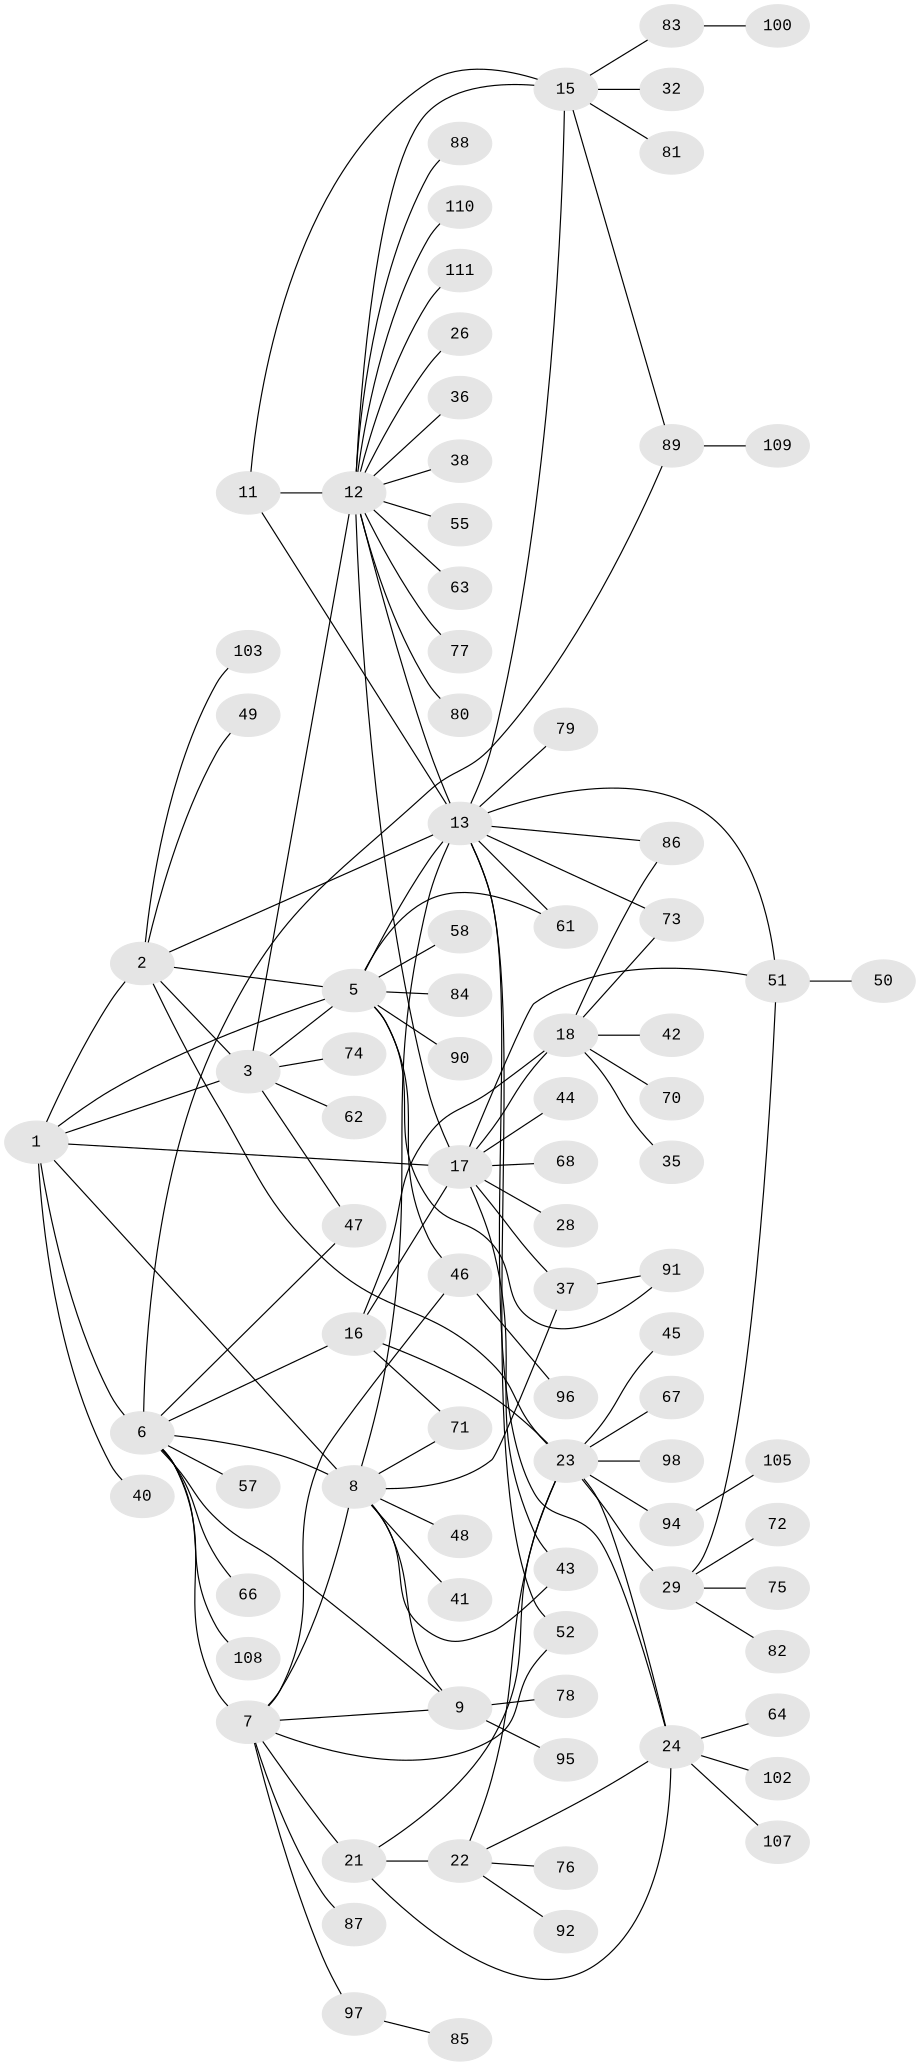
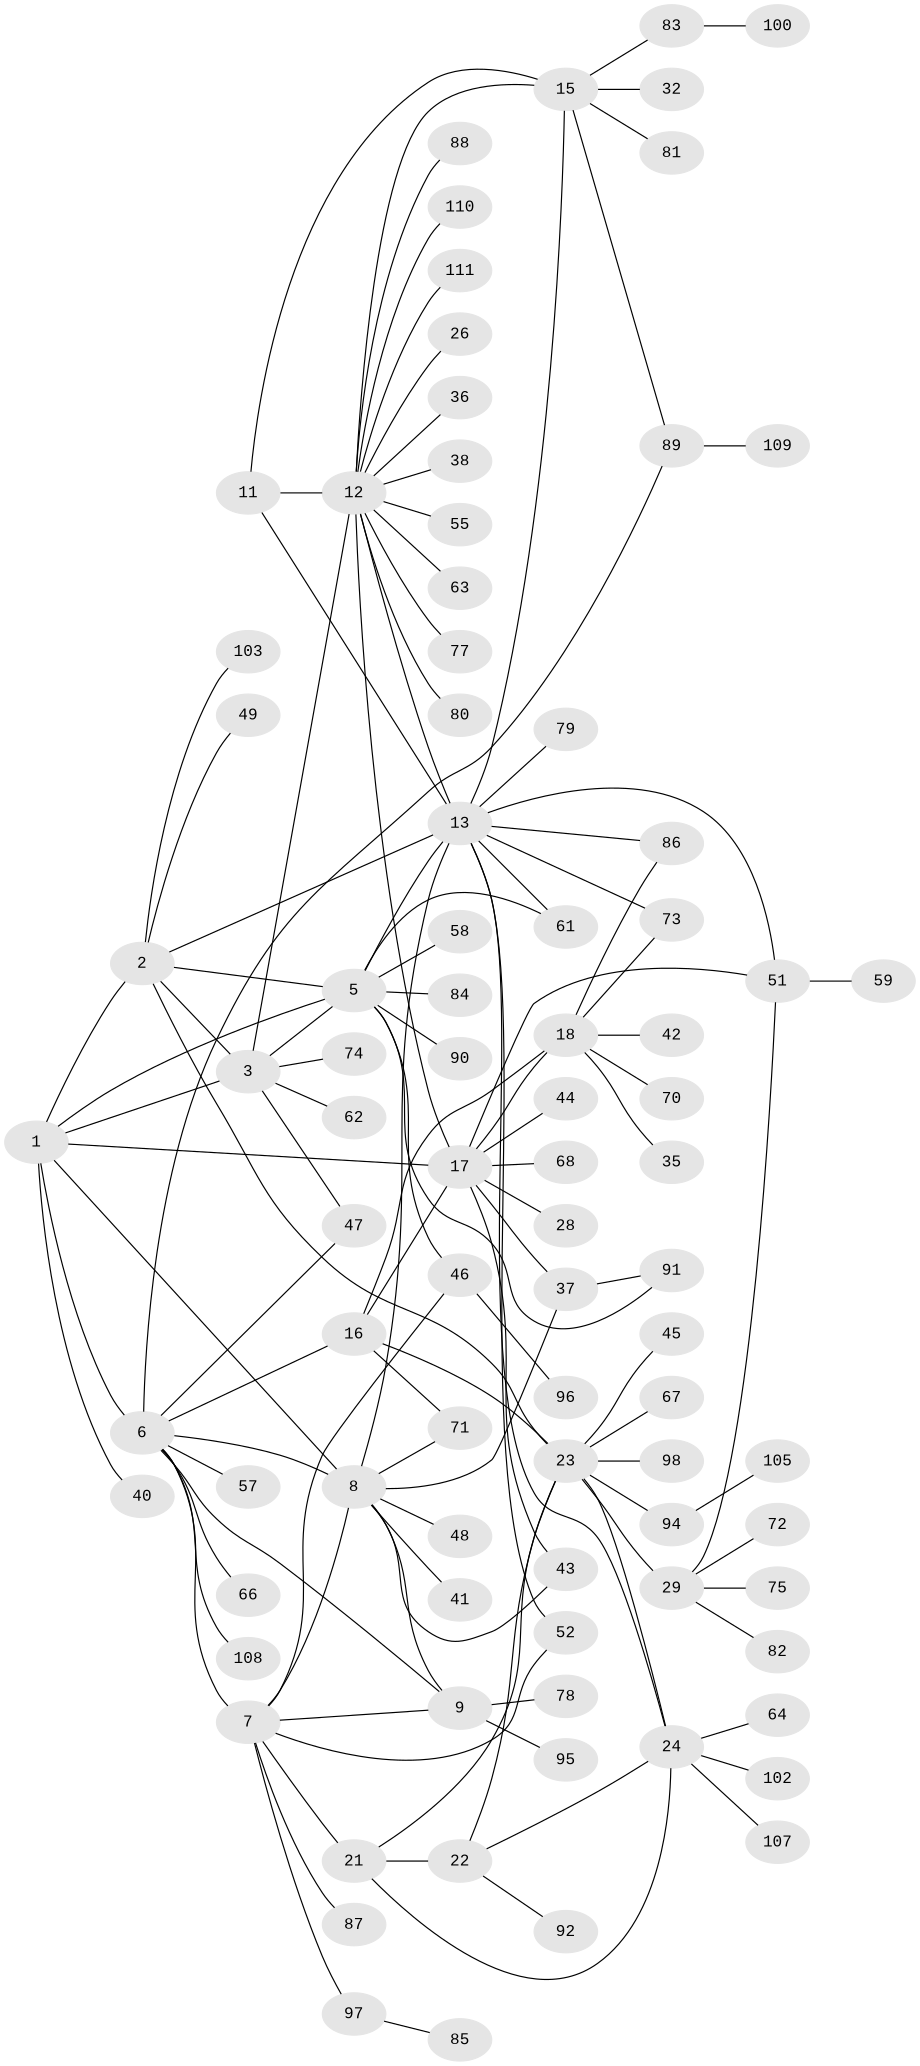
  graph {
    fontname="Liberation Mono"
    rankdir=LR
    node [color=gray90 fontname="Liberation Mono" style=filled]
    edge [fontname="Liberation Mono"]
    1 [super="+27"]
    2 [super="+53"]
    3 [super="+4"]
    5 [super="+34"]
    6 [super="+50"]
    8 [super="+10"]
    17 [super="+20"]
    40
    13 [super="+60"]
    23 [super="+25"]
    49 [super="+56"]
    103
    12 [super="+14"]
    47
    62
    74
    46 [super="+106"]
    58
    61
    84
    90
    91
    7 [super="+54"]
    9
    16 [super="+19"]
    57
    66
    89 [super="+99"]
    108
    37
    41
    43
    48
    71
    51
    18 [super="+39"]
    28 [super="+69"]
    44 [super="+101"]
    68
    52
    15 [super="+31"]
    24
    73
    79
    86
    29 [super="+65"]
    45
    67
    94 [super="+112"]
    98
    26
    36
    38
    55
    63
    77
    80
    88
    110
    111
    96
    21
    87 [super="+93"]
    97
    78
    95
    109
    22 [super="+33"]
    85
    11 [super="+30"]
    32
    81
    83 [super="+104"]
    64
    102
    107
-   59 [label=50]
+   59
    100
    35
    42
    70
-   76
    92
    72
    75
    82
    105
    1 -- 2
    1 -- 3 [weight=2]
    1 -- 5
    1 -- 6
    1 -- 8
    1 -- 17
    1 -- 40
    2 -- 3 [weight=2]
    2 -- 5
    2 -- 13
    2 -- 23
    2 -- 49
    2 -- 103
    3 -- 5 [weight=2]
    3 -- 12
    3 -- 47
    3 -- 62
    3 -- 74
    5 -- 13
    5 -- 46
    5 -- 58
    5 -- 61
    5 -- 84
    5 -- 90
    5 -- 91
    6 -- 8 [weight=2]
    6 -- 47
    6 -- 7
    6 -- 9
    6 -- 16
    6 -- 57
    6 -- 66
    6 -- 89
    6 -- 108
    8 -- 13
    8 -- 9 [weight=2]
    8 -- 37
    8 -- 41
    8 -- 43
    8 -- 48
    8 -- 71
    17 -- 37
    17 -- 43
    17 -- 51
    17 -- 18 [weight=2]
    17 -- 28
    17 -- 44
    17 -- 68
    13 -- 61
    13 -- 51
    13 -- 52
    13 -- 15
    13 -- 24
    13 -- 73
    13 -- 79
    13 -- 86
    23 -- 24 [weight=2]
    23 -- 29
    23 -- 45
    23 -- 67
    23 -- 94
    23 -- 98
    12 -- 17
    12 -- 13 [weight=2]
    12 -- 15 [weight=2]
    12 -- 26
    12 -- 36
    12 -- 38
    12 -- 55
    12 -- 63
    12 -- 77
    12 -- 80
    12 -- 88
    12 -- 110
    12 -- 111
    46 -- 96
    7 -- 8 [weight=2]
    7 -- 46
    7 -- 9
    7 -- 52
    7 -- 21
    7 -- 87
    7 -- 97
    9 -- 78
    9 -- 95
    16 -- 17 [weight=4]
    16 -- 23
    16 -- 71
    16 -- 18 [weight=2]
    89 -- 109
    37 -- 91
    51 -- 59
    18 -- 73
    18 -- 86
    18 -- 35
    18 -- 42
    18 -- 70
    15 -- 89
    15 -- 32
    15 -- 81
    15 -- 83
    24 -- 64
    24 -- 102
    24 -- 107
    29 -- 51
    29 -- 72
    29 -- 75
    29 -- 82
    94 -- 105
    21 -- 23 [weight=2]
    21 -- 24
    21 -- 22
    97 -- 85
    22 -- 23 [weight=2]
    22 -- 24
-   22 -- 76
    22 -- 92
    11 -- 13
    11 -- 12 [weight=2]
    11 -- 15
    83 -- 100
  }
